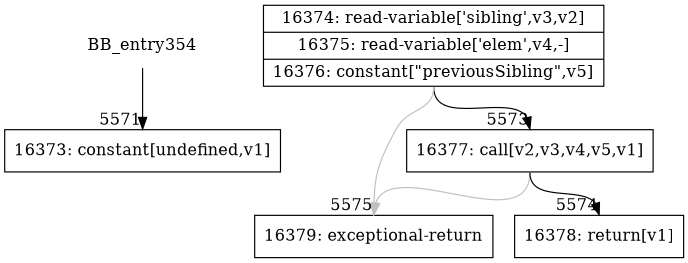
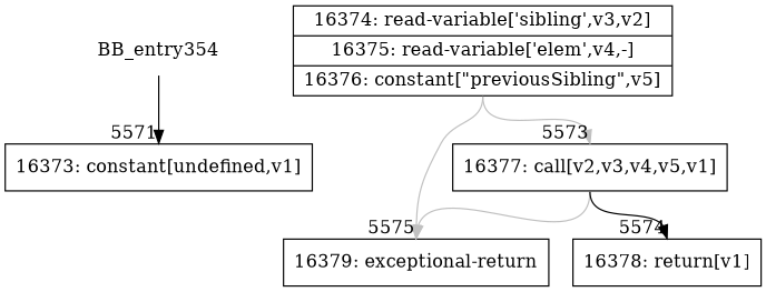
  digraph {
    rankdir=TD
    node [shape=record]
    edge [headport=n tailport=s]
    BB_entry354 [shape=none]
    n2 [label="{16373: constant[undefined,v1]}"]
    n3 [label="{16374: read-variable['sibling',v3,v2]|16375: read-variable['elem',v4,-]|16376: constant[\"previousSibling\",v5]}"]
    n4 [label="{16377: call[v2,v3,v4,v5,v1]}"]
    n5 [label="{16379: exceptional-return}"]
    n6 [label="{16378: return[v1]}"]
    BB_entry354 -> n2 [headlabel="    5571"]
-   n3 -> n4 [headlabel="      5573"]
+   n3 -> n4 [headlabel="      5573" color=gray]
    n3 -> n5 [color=gray headlabel="      5575"]
    n4 -> n5 [color=gray]
    n4 -> n6 [headlabel="      5574"]
  }
